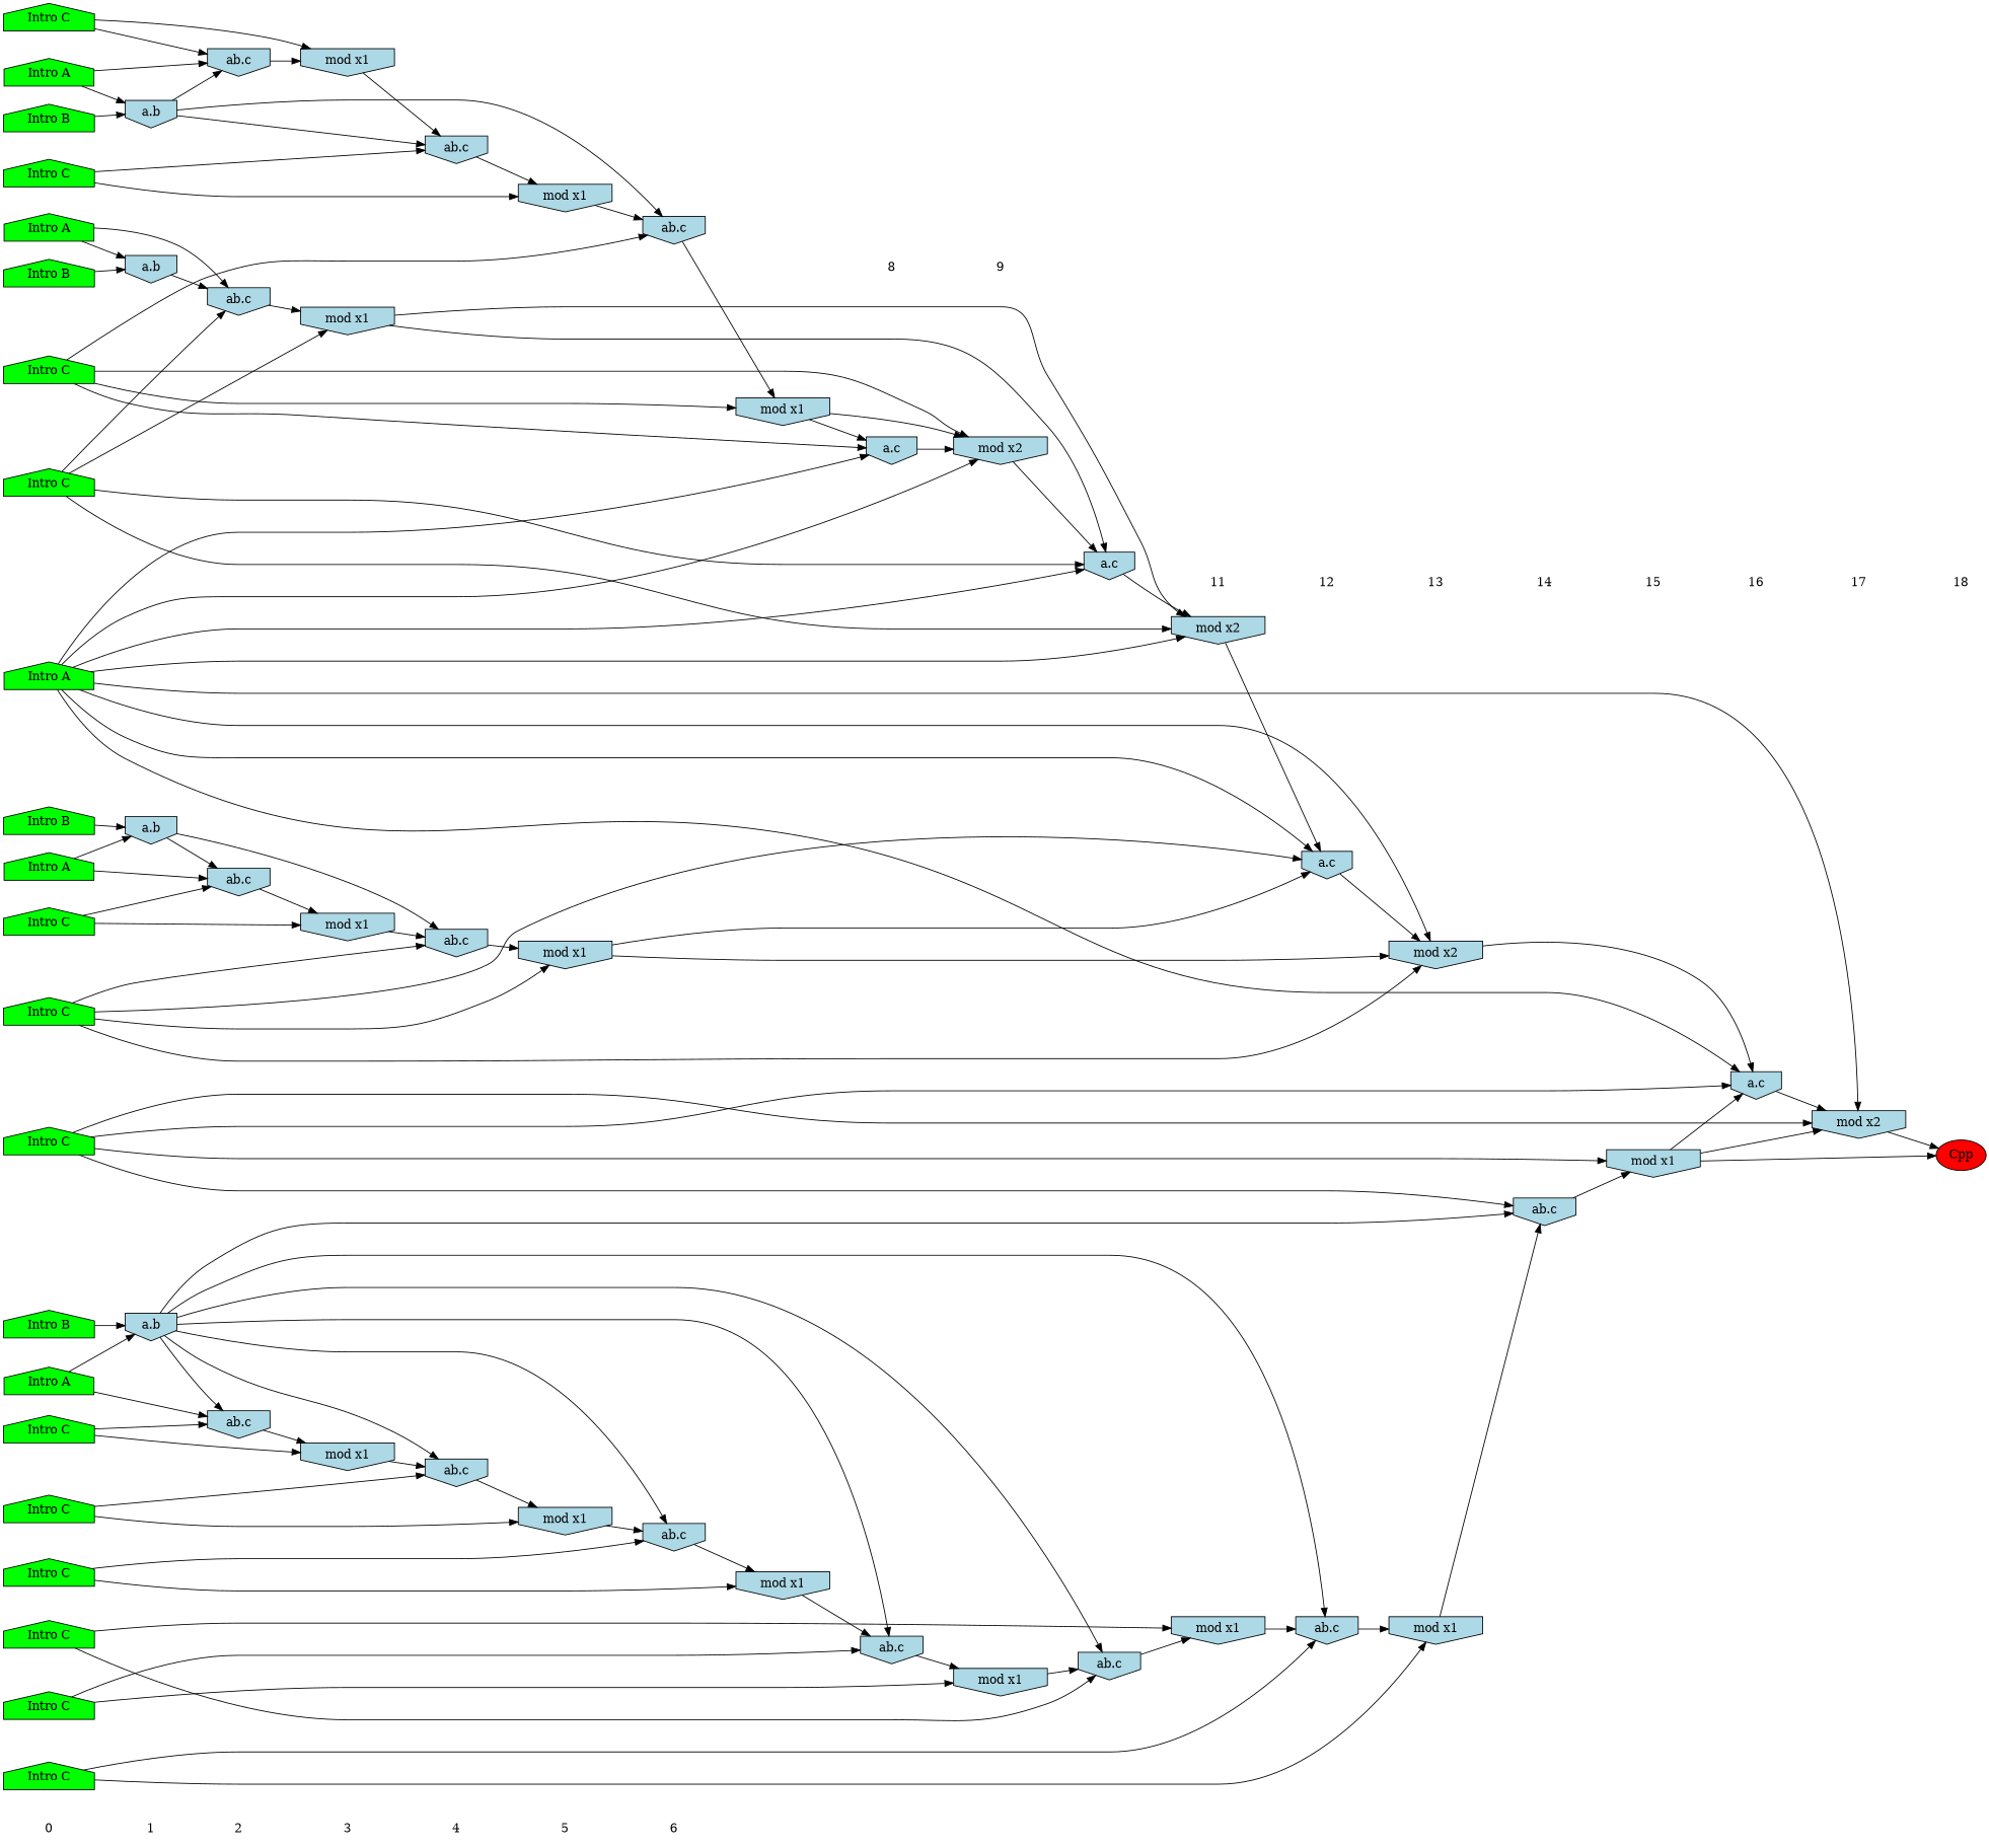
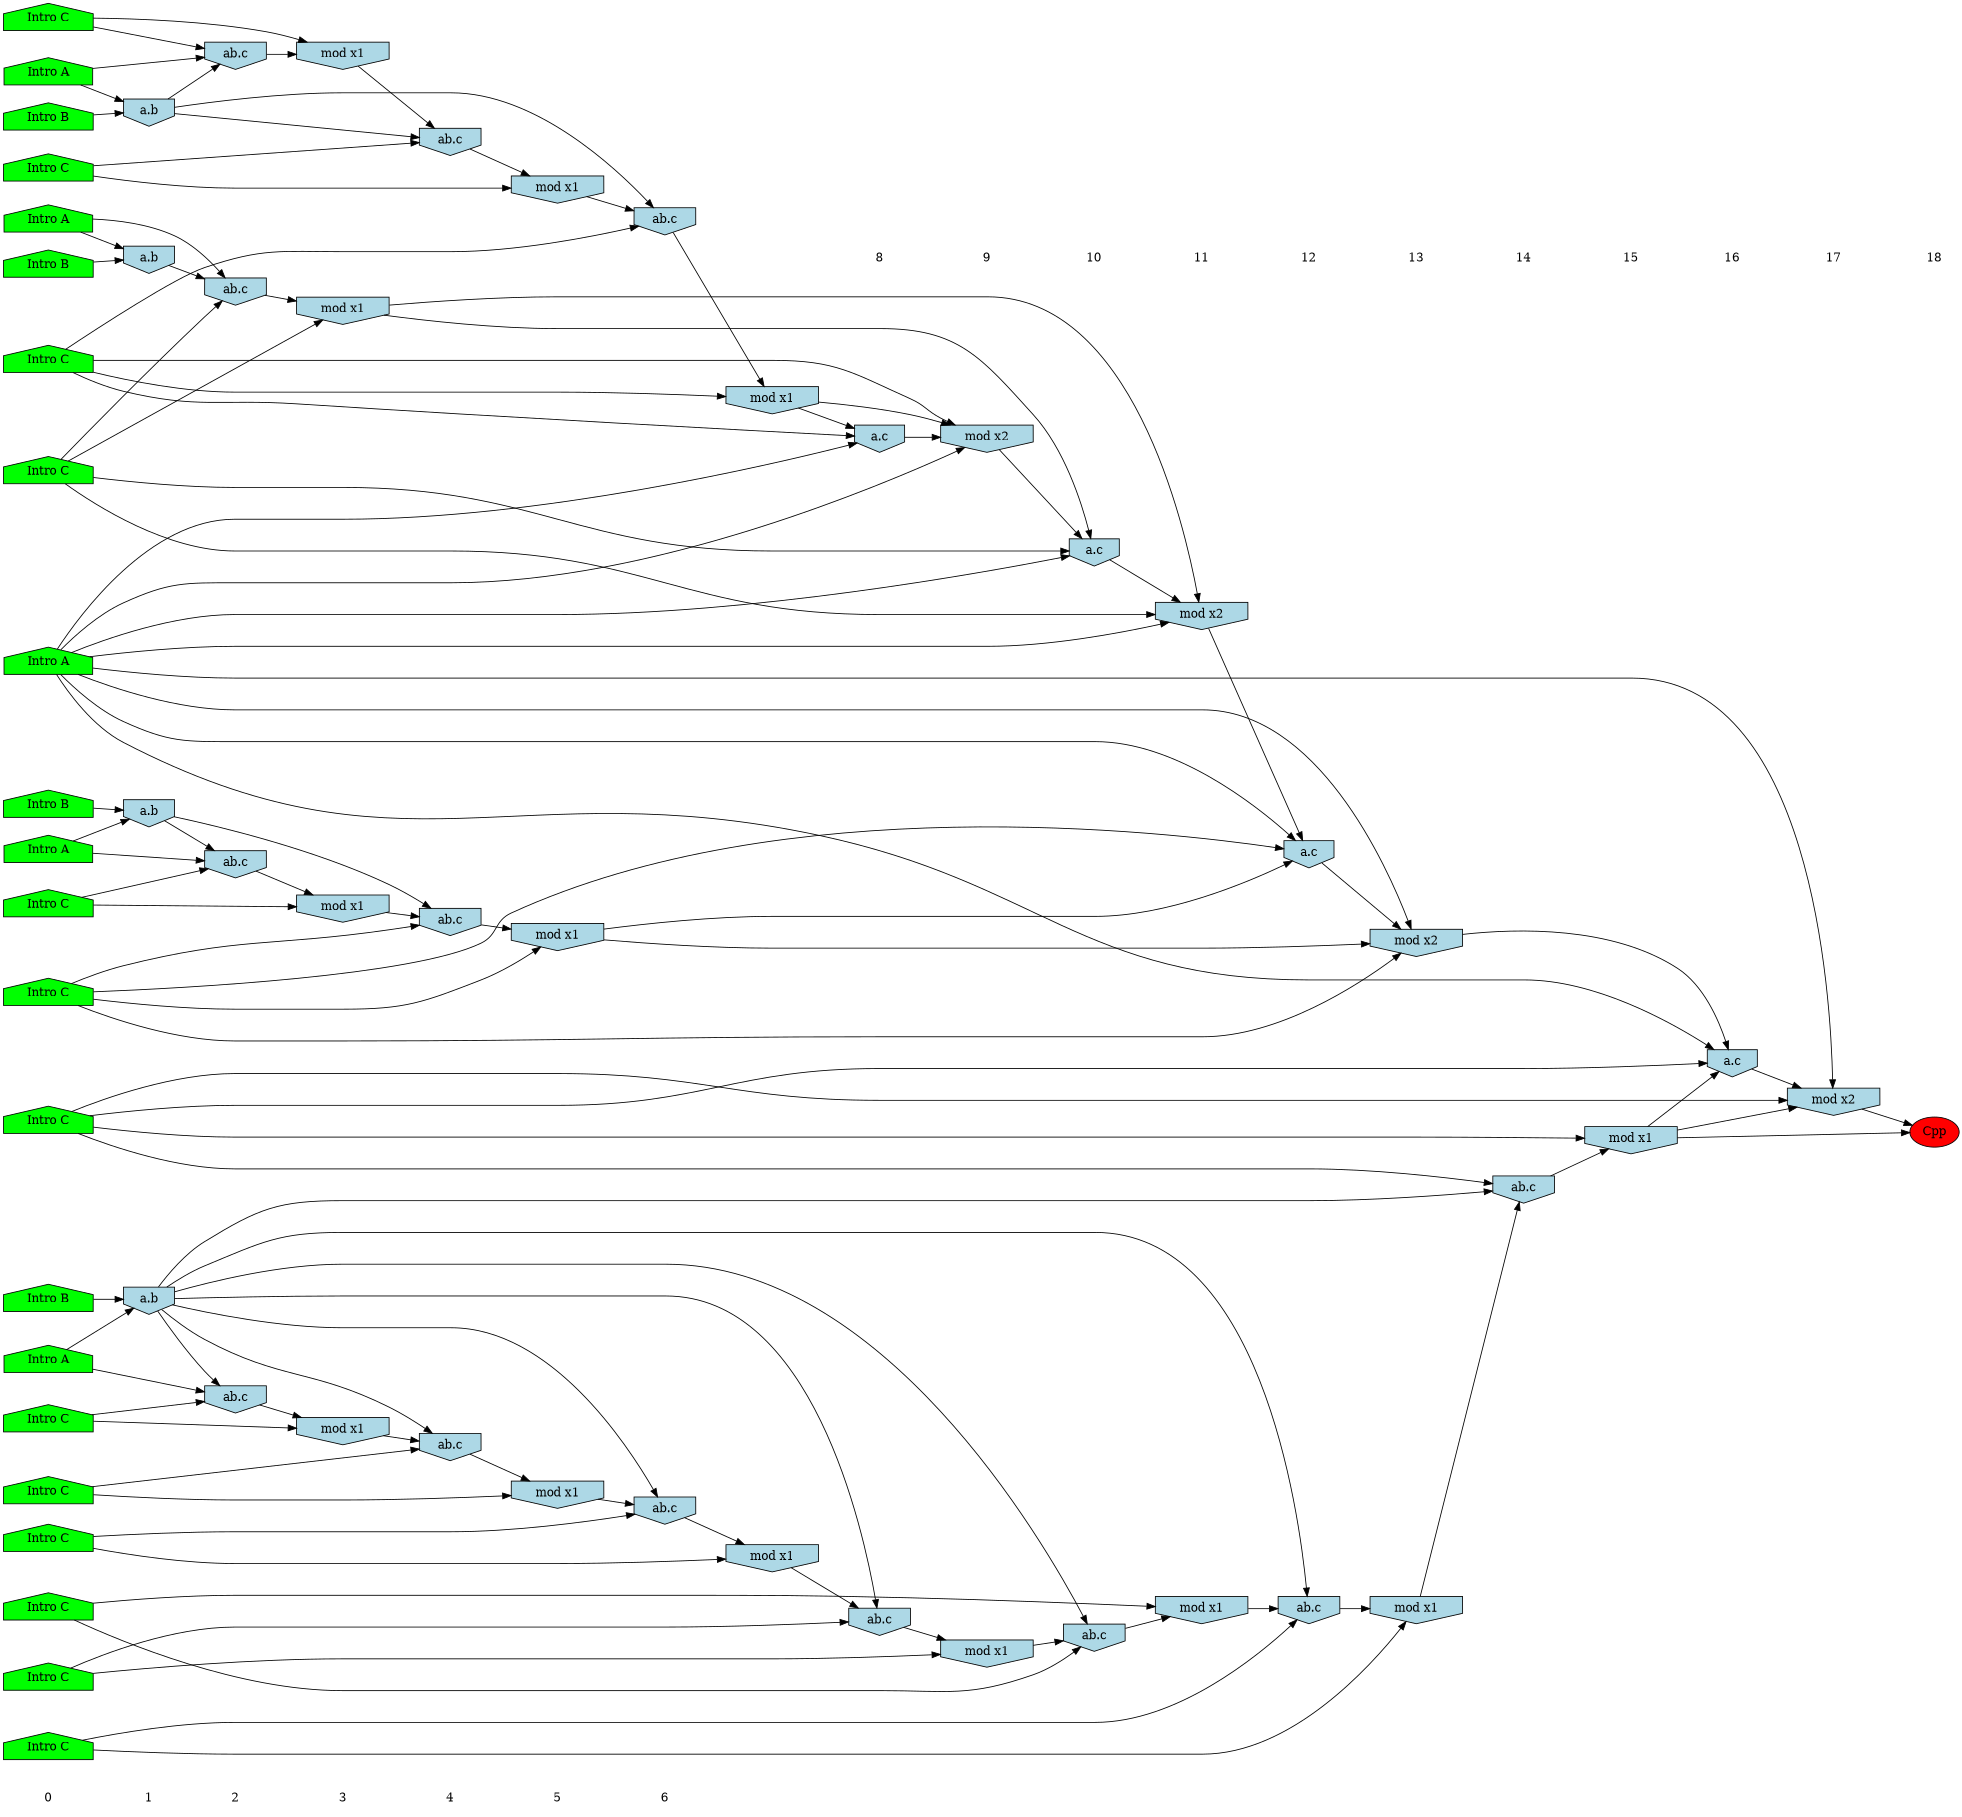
  digraph {
    rankdir=LR
    ranksep=.5
    node [shape=invhouse fillcolor=lightblue style=filled]
    0 [shape=plaintext fillcolor="" style=""]
    n2 [fillcolor=green label="Intro B" shape=house]
    n3 [fillcolor=green label="Intro B" shape=house]
    n4 [fillcolor=green label="Intro A" shape=house]
    n5 [fillcolor=green label="Intro B" shape=house]
    n6 [fillcolor=green label="Intro B" shape=house]
    n7 [fillcolor=green label="Intro A" shape=house]
    n8 [fillcolor=green label="Intro A" shape=house]
    n9 [fillcolor=green label="Intro A" shape=house]
    n10 [fillcolor=green label="Intro A" shape=house]
    n11 [fillcolor=green label="Intro C" shape=house]
    n12 [fillcolor=green label="Intro C" shape=house]
    n13 [fillcolor=green label="Intro C" shape=house]
    n14 [fillcolor=green label="Intro C" shape=house]
    n15 [fillcolor=green label="Intro C" shape=house]
    n16 [fillcolor=green label="Intro C" shape=house]
    n17 [fillcolor=green label="Intro C" shape=house]
    n18 [fillcolor=green label="Intro C" shape=house]
    n19 [fillcolor=green label="Intro C" shape=house]
    n20 [fillcolor=green label="Intro C" shape=house]
    n21 [fillcolor=green label="Intro C" shape=house]
    n22 [fillcolor=green label="Intro C" shape=house]
    n23 [fillcolor=green label="Intro C" shape=house]
    1 [shape=plaintext fillcolor="" style=""]
    n25 [label="a.b"]
    n26 [label="a.b"]
    n27 [label="a.b"]
    n28 [label="a.b"]
    2 [shape=plaintext fillcolor="" style=""]
    n30 [label="ab.c"]
    n31 [label="ab.c"]
    n32 [label="ab.c"]
    n33 [label="ab.c"]
    3 [shape=plaintext fillcolor="" style=""]
    n35 [label="mod x1"]
    n36 [label="mod x1"]
    n37 [label="mod x1"]
    n38 [label="mod x1"]
    4 [shape=plaintext fillcolor="" style=""]
    n40 [label="ab.c"]
    n41 [label="ab.c"]
    n42 [label="ab.c"]
    5 [shape=plaintext fillcolor="" style=""]
    n44 [label="mod x1"]
    n45 [label="mod x1"]
    n46 [label="mod x1"]
    11 [shape=plaintext fillcolor="" style=""]
    n48 [label="mod x2"]
    n49 [label="mod x1"]
    6 [shape=plaintext fillcolor="" style=""]
    n51 [label="ab.c"]
    n52 [label="ab.c"]
    n53 [label="mod x1"]
    n54 [label="mod x1"]
    8 [shape=plaintext fillcolor="" style=""]
    n56 [label="a.c"]
    n57 [label="ab.c"]
    9 [shape=plaintext fillcolor="" style=""]
    n59 [label="mod x2"]
    n60 [label="mod x1"]
+   10 [shape=plaintext fillcolor="" style=""]
    n62 [label="a.c"]
    n63 [label="ab.c"]
    12 [shape=plaintext fillcolor="" style=""]
    n65 [label="ab.c"]
    n66 [label="a.c"]
    13 [shape=plaintext fillcolor="" style=""]
    n68 [label="mod x1"]
    n69 [label="mod x2"]
    14 [shape=plaintext fillcolor="" style=""]
    n71 [label="ab.c"]
    15 [shape=plaintext fillcolor="" style=""]
    n73 [label="mod x1"]
    16 [shape=plaintext fillcolor="" style=""]
    n75 [label="a.c"]
    17 [shape=plaintext fillcolor="" style=""]
    n77 [label="mod x2"]
    18 [shape=plaintext fillcolor="" style=""]
    n79 [fillcolor=red label=Cpp shape=""]
    subgraph sub_1 {
      rank=same
      0
      n2
      n3
      n4
      n5
      n6
      n7
      n8
      n9
      n10
      n11
      n12
      n13
      n14
      n15
      n16
      n17
      n18
      n19
      n20
      n21
      n22
      n23
    }
    subgraph sub_2 {
      rank=same
      1
      n25
      n26
      n27
      n28
    }
    subgraph sub_3 {
      rank=same
      2
      n30
      n31
      n32
      n33
    }
    subgraph sub_4 {
      rank=same
      3
      n35
      n36
      n37
      n38
    }
    subgraph sub_5 {
      rank=same
      4
      n40
      n41
      n42
    }
    subgraph sub_6 {
      rank=same
      5
      n44
      n45
      n46
    }
    subgraph sub_7 {
      rank=same
      11
      n48
      n49
    }
    subgraph sub_8 {
      rank=same
      6
      n51
      n52
    }
    subgraph sub_9 {
      rank=same
      n53
      n54
    }
    subgraph sub_10 {
      rank=same
      8
      n56
      n57
    }
    subgraph sub_11 {
      rank=same
      9
      n59
      n60
    }
    subgraph sub_12 {
      rank=same
+     10
      n62
      n63
    }
    subgraph sub_13 {
      rank=same
      12
      n65
      n66
    }
    subgraph sub_14 {
      rank=same
      13
      n68
      n69
    }
    subgraph sub_15 {
      rank=same
      14
      n71
    }
    subgraph sub_16 {
      rank=same
      15
      n73
    }
    subgraph sub_17 {
      rank=same
      16
      n75
    }
    subgraph sub_18 {
      rank=same
      17
      n77
    }
    subgraph sub_19 {
      rank=same
      18
      n79
    }
    0 -> 1 [style=invis]
    n2 -> n25
    n3 -> n26
    n4 -> n27
    n4 -> n32
    n5 -> n28
    n6 -> n27
    n7 -> n26
    n7 -> n30
    n8 -> n48
    n8 -> n56
    n8 -> n59
    n8 -> n62
    n8 -> n66
    n8 -> n69
    n8 -> n75
    n8 -> n77
    n9 -> n28
    n9 -> n33
    n10 -> n25
    n10 -> n31
    n11 -> n42
    n11 -> n46
    n12 -> n49
    n12 -> n63
    n13 -> n52
    n13 -> n54
    n14 -> n71
    n14 -> n73
    n14 -> n75
    n14 -> n77
    n15 -> n51
    n15 -> n53
    n15 -> n56
    n15 -> n59
    n16 -> n57
    n16 -> n60
    n17 -> n32
    n17 -> n37
    n18 -> n30
    n18 -> n35
    n19 -> n40
    n19 -> n44
    n20 -> n41
    n20 -> n45
    n20 -> n66
    n20 -> n69
    n21 -> n65
    n21 -> n68
    n22 -> n33
    n22 -> n38
    n22 -> n48
    n22 -> n62
    n23 -> n31
    n23 -> n36
    1 -> 2 [style=invis]
    n25 -> n31
    n25 -> n41
    n26 -> n30
    n26 -> n40
    n26 -> n51
    n27 -> n32
    n27 -> n42
    n27 -> n52
    n27 -> n57
    n27 -> n63
    n27 -> n65
    n27 -> n71
    n28 -> n33
    2 -> 3 [style=invis]
    n30 -> n35
    n31 -> n36
    n32 -> n37
    n33 -> n38
    3 -> 4 [style=invis]
    n35 -> n40
    n36 -> n41
    n37 -> n42
    n38 -> n48
    n38 -> n62
    4 -> 5 [style=invis]
    n40 -> n44
    n41 -> n45
    n42 -> n46
    5 -> 6 [style=invis]
    n44 -> n51
    n45 -> n66
    n45 -> n69
    n46 -> n52
    11 -> 12 [style=invis]
    n48 -> n66
    n49 -> n65
    n51 -> n53
    n52 -> n54
    n53 -> n56
    n53 -> n59
    n54 -> n57
    8 -> 9 [style=invis]
    n56 -> n59
    n57 -> n60
+   9 -> 10 [style=invis]
    n59 -> n62
    n60 -> n63
+   10 -> 11 [style=invis]
    n62 -> n48
    n63 -> n49
    12 -> 13 [style=invis]
    n65 -> n68
    n66 -> n69
    13 -> 14 [style=invis]
    n68 -> n71
    n69 -> n75
    14 -> 15 [style=invis]
    n71 -> n73
    15 -> 16 [style=invis]
    n73 -> n75
    n73 -> n77
    n73 -> n79
    16 -> 17 [style=invis]
    n75 -> n77
    17 -> 18 [style=invis]
    n77 -> n79
  }
